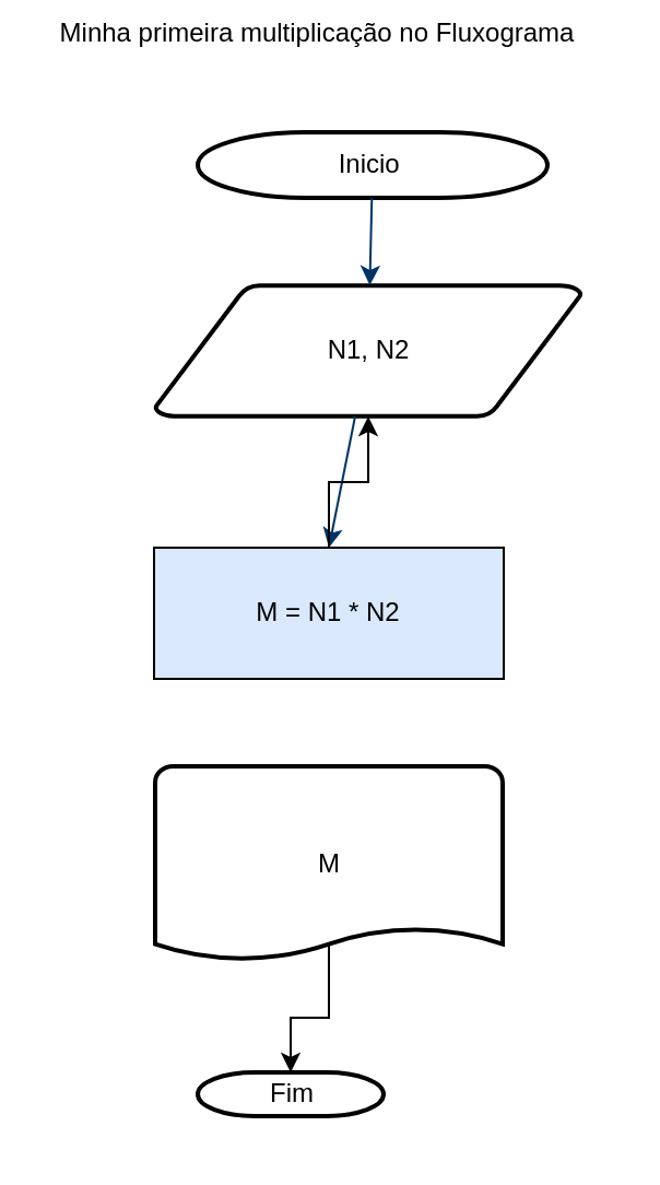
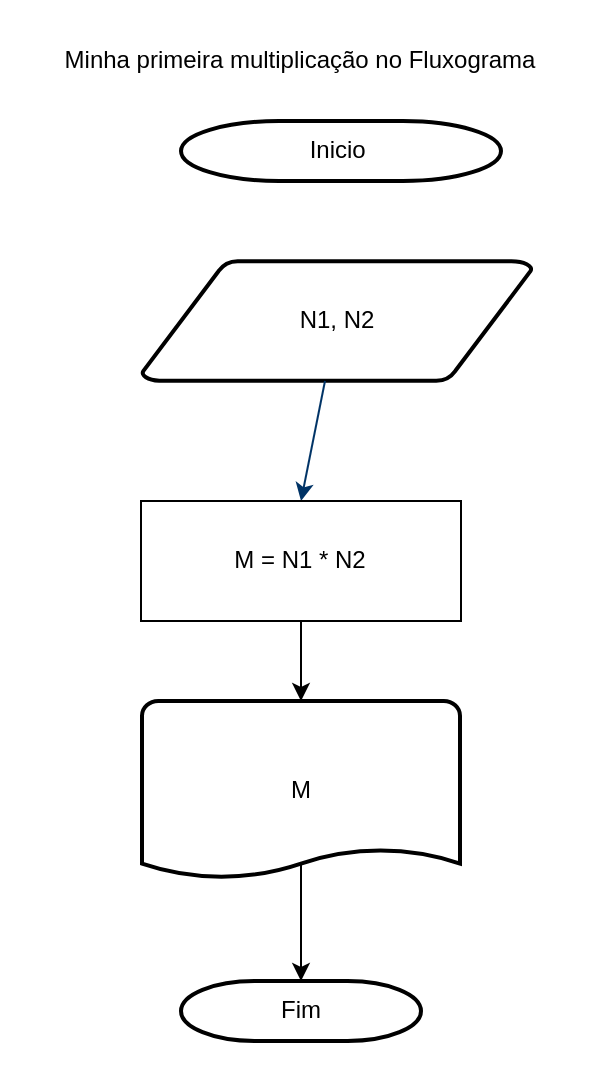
  <mxCell id="0" />
  <mxCell id="1" parent="0" />
  <mxCell id="2" value="Inicio&amp;nbsp;" style="shape=mxgraph.flowchart.terminator;strokeWidth=2;gradientColor=none;gradientDirection=north;fontStyle=0;html=1;" vertex="1" parent="1"><mxGeometry x="90" y="60" width="160" height="30" as="geometry" /></mxCell>
  <mxCell id="3" value="N1, N2" style="shape=mxgraph.flowchart.data;strokeWidth=2;gradientColor=none;gradientDirection=north;fontStyle=0;html=1;" vertex="1" parent="1"><mxGeometry x="70.5" y="130" width="195" height="60" as="geometry" /></mxCell>
- <mxCell id="4" style="fontStyle=1;strokeColor=#003366;strokeWidth=1;html=1;" edge="1" parent="1" source="2" target="3"><mxGeometry relative="1" as="geometry" /></mxCell>
  <mxCell id="5" style="fontStyle=1;strokeColor=#003366;strokeWidth=1;html=1;" edge="1" parent="1" source="3"><mxGeometry relative="1" as="geometry"><mxPoint x="150" y="250" as="targetPoint" /></mxGeometry></mxCell>
  <mxCell id="6" value="" style="edgeStyle=orthogonalEdgeStyle;rounded=0;orthogonalLoop=1;jettySize=auto;html=1;exitX=0.5;exitY=0.9;exitDx=0;exitDy=0;exitPerimeter=0;" edge="1" parent="1" source="7" target="8"><mxGeometry relative="1" as="geometry" /></mxCell>
  <mxCell id="7" value="M" style="shape=mxgraph.flowchart.document;strokeWidth=2;gradientColor=none;gradientDirection=north;fontStyle=0;html=1;" vertex="1" parent="1"><mxGeometry x="70.5" y="350" width="159" height="90" as="geometry" /></mxCell>
- <mxCell id="8" value="Fim" style="shape=mxgraph.flowchart.terminator;strokeWidth=2;gradientColor=none;gradientDirection=north;fontStyle=0;html=1;" vertex="1" parent="1"><mxGeometry x="90" y="490" width="85" height="20" as="geometry" /></mxCell>
- <mxCell id="9" value="" style="edgeStyle=orthogonalEdgeStyle;rounded=0;orthogonalLoop=1;jettySize=auto;html=1;" edge="1" parent="1" source="10" target="3"><mxGeometry relative="1" as="geometry" /></mxCell>
- <mxCell id="10" value="M = N1 * N2" style="rounded=0;whiteSpace=wrap;html=1;fillColor=#dae8fc;" vertex="1" parent="1"><mxGeometry x="70" y="250" width="160" height="60" as="geometry" /></mxCell>
- <mxCell id="11" value="Minha primeira multiplicação no Fluxograma" style="text;html=1;strokeColor=none;fillColor=none;align=center;verticalAlign=middle;whiteSpace=wrap;rounded=0;" vertex="1" parent="1"><mxGeometry x="15" y="5" width="260" height="20" as="geometry" /></mxCell>
+ <mxCell id="8" value="Fim" style="shape=mxgraph.flowchart.terminator;strokeWidth=2;gradientColor=none;gradientDirection=north;fontStyle=0;html=1;" vertex="1" parent="1"><mxGeometry x="90" y="490" width="120" height="30" as="geometry" /></mxCell>
+ <mxCell id="9" value="" style="edgeStyle=orthogonalEdgeStyle;rounded=0;orthogonalLoop=1;jettySize=auto;html=1;" edge="1" parent="1" source="10" target="7"><mxGeometry relative="1" as="geometry" /></mxCell>
+ <mxCell id="10" value="M = N1 * N2" style="rounded=0;whiteSpace=wrap;html=1;" vertex="1" parent="1"><mxGeometry x="70" y="250" width="160" height="60" as="geometry" /></mxCell>
+ <mxCell id="11" value="Minha primeira multiplicação no Fluxograma" style="text;html=1;strokeColor=none;fillColor=none;align=center;verticalAlign=middle;whiteSpace=wrap;rounded=0;" vertex="1" parent="1"><mxGeometry x="20" y="20" width="260" height="20" as="geometry" /></mxCell>
